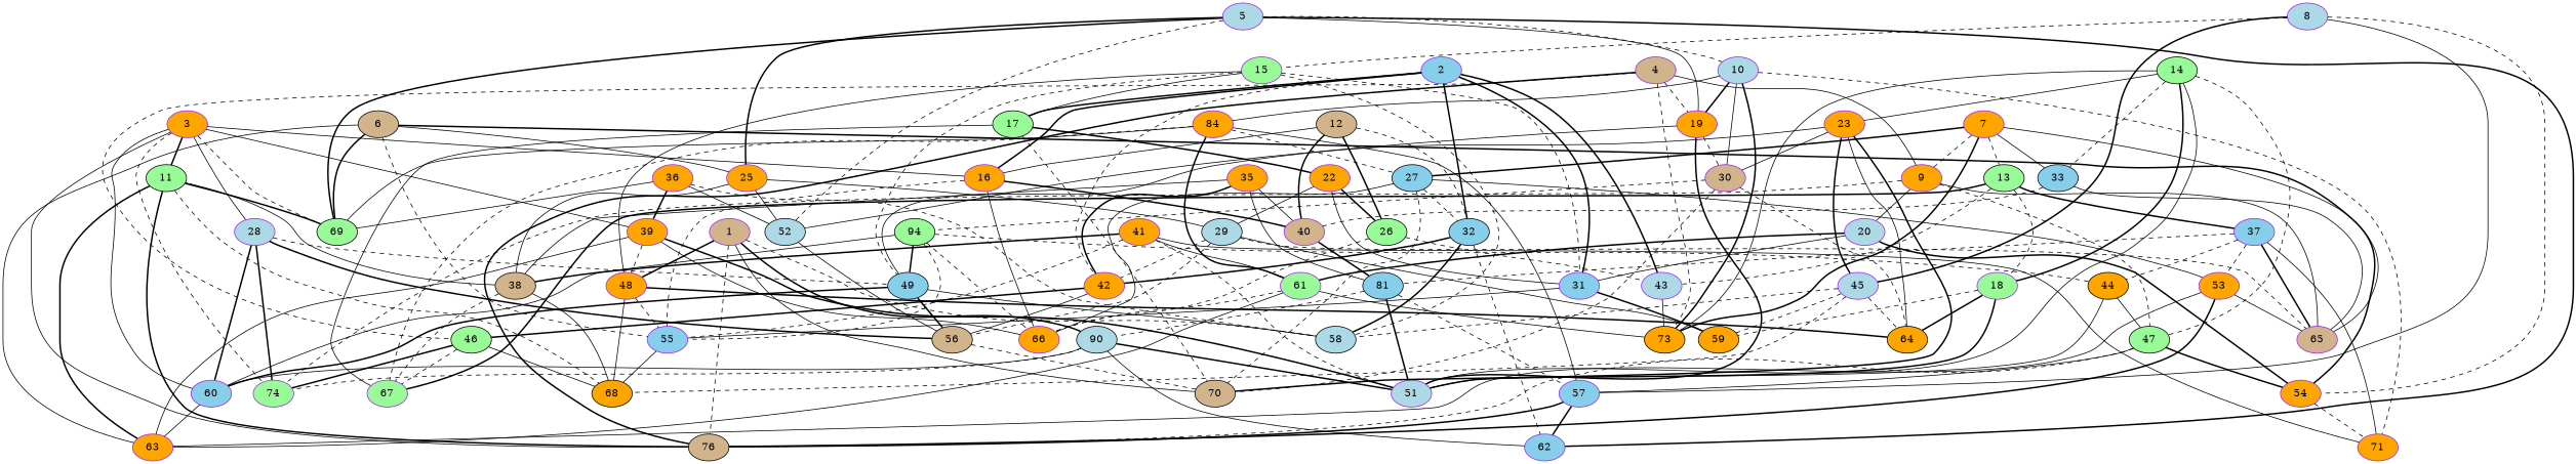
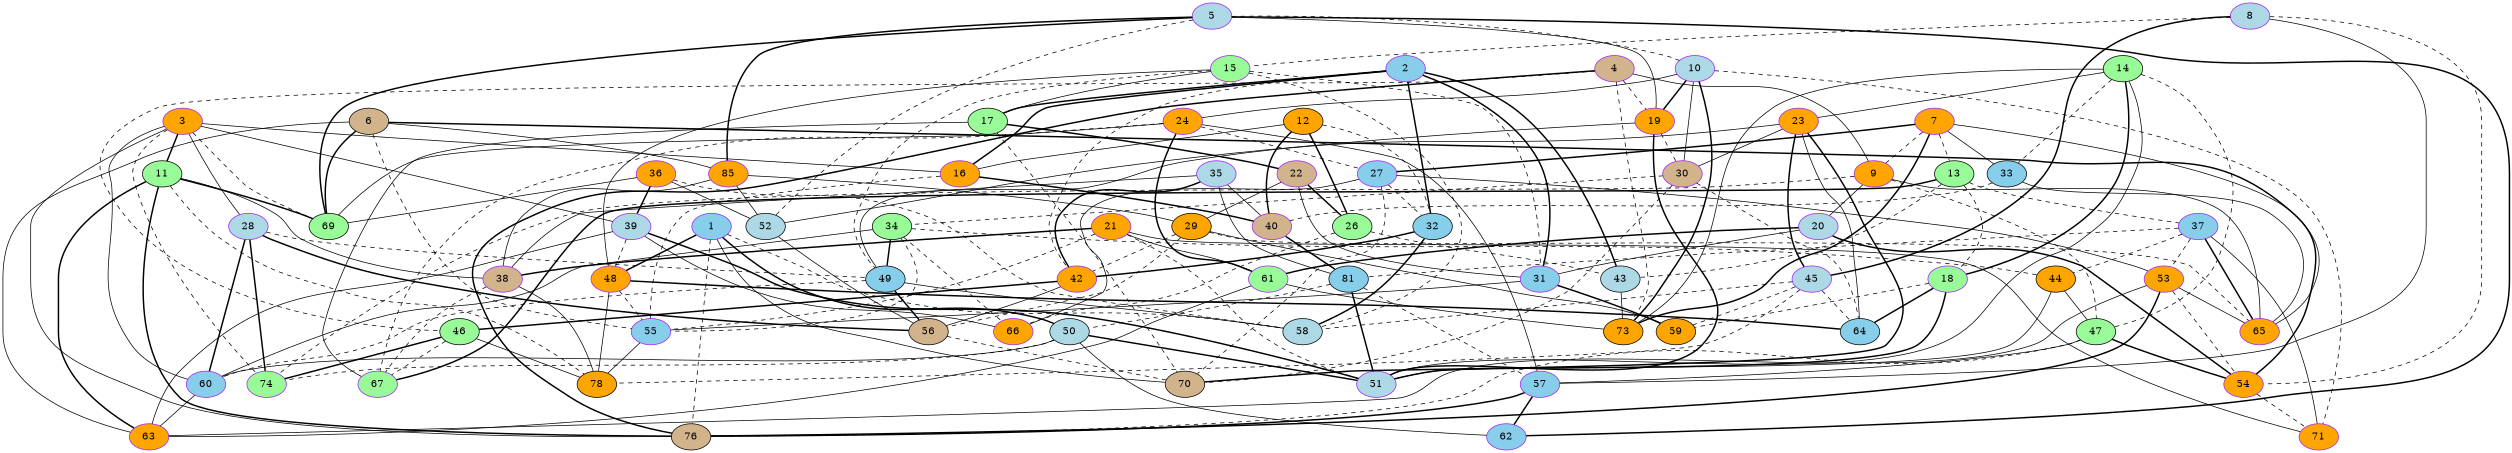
  graph {
    node [color=purple fillcolor=orange style=filled]
    edge [style=dashed weight=1.0]
-   1 [fillcolor=tan]
+   1 [fillcolor=skyblue]
    48
-   50 [color=black fillcolor=lightblue label=90]
+   50 [color=black fillcolor=lightblue]
    58 [color=black fillcolor=lightblue]
    70 [color=black fillcolor=tan]
    n6 [color=black fillcolor=tan label=76]
    55 [fillcolor=skyblue]
-   68 [color=black]
-   64 [color=black]
+   68 [color=black label=78]
+   64 [color=black fillcolor=skyblue]
    60 [fillcolor=skyblue]
    74 [fillcolor=palegreen]
    62 [fillcolor=skyblue]
    51 [fillcolor=lightblue]
    2 [fillcolor=skyblue]
    16
    17 [color=black fillcolor=palegreen]
    31 [fillcolor=skyblue]
    32 [color=black fillcolor=skyblue]
    42
-   43 [fillcolor=lightblue]
+   43 [color=black fillcolor=lightblue]
    40 [fillcolor=tan]
    66
    67 [fillcolor=palegreen]
-   22
+   22 [fillcolor=tan]
    59 [color=black]
    46 [color=black fillcolor=palegreen]
    56 [color=black fillcolor=tan]
    73 [color=black]
    3
    11 [color=black fillcolor=palegreen]
    28 [fillcolor=lightblue]
-   39
+   39 [fillcolor=lightblue]
    69 [color=black fillcolor=palegreen]
    63
-   38 [color=black fillcolor=tan]
+   38 [fillcolor=tan]
    49 [color=black fillcolor=skyblue]
    4 [fillcolor=tan]
    9
    19
    6 [color=black fillcolor=tan]
-   25
+   25 [label=85]
    54
-   65 [fillcolor=tan]
+   65
    20 [fillcolor=lightblue]
    47 [color=black fillcolor=palegreen]
    52 [color=black fillcolor=lightblue]
    30 [fillcolor=tan]
    5 [fillcolor=lightblue]
    10 [fillcolor=lightblue]
-   24 [label=84]
+   24
    71
-   29 [color=black fillcolor=lightblue]
+   29 [color=black]
    7
    13 [color=black fillcolor=palegreen]
-   27 [color=black fillcolor=skyblue]
+   27 [fillcolor=skyblue]
    33 [color=black fillcolor=skyblue]
    18 [fillcolor=palegreen]
    37 [fillcolor=skyblue]
    53
    8 [fillcolor=lightblue]
    15 [fillcolor=palegreen]
    45 [fillcolor=lightblue]
    57 [fillcolor=skyblue]
    61 [fillcolor=palegreen]
-   34 [color=black fillcolor=palegreen label=94]
-   12 [color=black fillcolor=tan]
+   34 [color=black fillcolor=palegreen]
+   12 [color=black]
    26 [color=black fillcolor=palegreen]
    n68 [color=black fillcolor=skyblue label=81]
    44 [color=black]
    14 [color=black fillcolor=palegreen]
    23
-   21 [label=41]
-   35
+   21
+   35 [fillcolor=lightblue]
    36
    1 -- 48 [style=bold]
    1 -- 50 [style=bold]
    1 -- 58
    1 -- 70 [style=solid]
    1 -- n6 [weight=2.0]
    48 -- 55
    48 -- 68 [style=solid]
    48 -- 64 [style=bold]
    50 -- 60 [style=solid]
    50 -- 74
    50 -- 62 [style=solid]
    50 -- 51 [style=bold]
    55 -- 68 [style=solid]
    60 -- 63 [style=solid]
    2 -- 16 [style=bold]
    2 -- 17 [style=bold]
    2 -- 31 [style=bold]
    2 -- 32 [style=bold]
    2 -- 42
    2 -- 43 [style=bold]
    16 -- 55
    16 -- 40 [style=bold]
-   16 -- 66 [style=solid]
    17 -- 70
    17 -- 67 [style=solid weight=2.0]
    17 -- 22 [style=bold]
    31 -- 55 [style=solid]
    31 -- 59 [style=bold]
    32 -- 58 [style=bold]
-   32 -- 62
    32 -- 42 [style=bold]
    42 -- 46 [style=bold]
    42 -- 56 [style=solid]
    43 -- 73 [style=solid]
    40 -- n68 [style=bold]
    22 -- 31 [style=solid]
    22 -- 29 [style=solid]
    22 -- 26 [style=bold]
    46 -- 68 [style=solid]
    46 -- 74 [style=bold weight=2.0]
    46 -- 67
    56 -- 70
    3 -- n6 [style=solid]
    3 -- 60 [style=solid]
    3 -- 74
    3 -- 16 [style=solid]
    3 -- 11 [style=bold]
    3 -- 28 [style=solid]
    3 -- 39 [style=solid]
    3 -- 69
    11 -- n6 [style=bold]
    11 -- 68
    11 -- 69 [style=bold]
    11 -- 63 [style=bold]
    11 -- 38 [style=solid]
    28 -- 60 [style=bold]
    28 -- 74 [style=bold weight=3.0]
    28 -- 56 [style=bold]
    28 -- 49 [weight=2.0]
    39 -- 48
    39 -- 51 [style=bold]
    39 -- 66 [style=solid]
    39 -- 63 [style=solid]
    38 -- 68 [style=solid]
    38 -- 67
    49 -- 58 [style=solid]
-   49 -- 60 [style=bold]
+   49 -- 60
    49 -- 56 [style=bold]
    4 -- n6 [style=bold]
    4 -- 46
    4 -- 73
    4 -- 9 [style=solid]
    4 -- 19
    9 -- 74
    9 -- 65 [style=solid]
    9 -- 20 [style=solid]
    9 -- 47
    19 -- 51 [style=bold]
    19 -- 52 [style=solid]
    19 -- 30
    6 -- 55
    6 -- 69 [style=bold]
    6 -- 63 [style=solid]
    6 -- 25 [style=solid]
    6 -- 54 [style=bold]
    25 -- 38 [style=solid]
    25 -- 52 [style=solid weight=2.0]
    25 -- 29 [style=solid]
    54 -- 71
    20 -- 31 [style=solid]
    20 -- 54 [style=bold]
    20 -- 61 [style=bold]
    47 -- n6
    47 -- 54 [style=bold]
    47 -- 57 [style=solid]
    52 -- 56 [style=solid]
    30 -- 70
    30 -- 64
    30 -- 34
    5 -- 62 [style=bold]
    5 -- 69 [style=bold]
    5 -- 19 [style=solid]
    5 -- 25 [style=bold]
    5 -- 52
    5 -- 10
    10 -- 73 [style=bold]
    10 -- 19 [style=bold]
    10 -- 30 [style=solid]
    10 -- 24 [style=solid]
    10 -- 71
    24 -- 67
    24 -- 69 [style=solid]
    24 -- 27
    24 -- 57 [style=solid]
    24 -- 61 [style=bold]
    29 -- 42
    29 -- 59 [style=solid]
    29 -- 56
    29 -- 65
    7 -- 73 [style=bold]
    7 -- 9
    7 -- 65 [style=solid]
    7 -- 13
    7 -- 27 [style=bold]
    7 -- 33 [style=solid]
    13 -- 43 [weight=2.0]
    13 -- 67 [style=bold]
    13 -- 18
-   13 -- 37 [style=bold]
+   13 -- 37
    27 -- 70
    27 -- 32
    27 -- 66 [style=solid]
    27 -- 53 [style=solid]
    33 -- 40
    33 -- 65 [style=solid]
    18 -- 64 [style=bold weight=2.0]
    18 -- 51 [style=bold]
    18 -- 59
    37 -- 65 [style=bold]
    37 -- 71 [style=solid]
    37 -- 53
    37 -- n68
    37 -- 44
    53 -- n6 [style=bold]
    53 -- 63 [style=solid]
+   53 -- 54
    53 -- 65 [style=solid]
    8 -- 54
    8 -- 15
    8 -- 45 [style=bold]
    8 -- 57 [style=solid]
    15 -- 48 [style=solid]
    15 -- 58
    15 -- 17 [style=solid]
    15 -- 31
    15 -- 49
    45 -- 58
    45 -- 68
    45 -- 64
    45 -- 59
    57 -- n6 [style=bold]
    57 -- 62 [style=bold]
-   61 -- 66
    61 -- 73 [style=solid]
    61 -- 63 [style=solid]
    34 -- 55
    34 -- 60 [style=solid]
    34 -- 66
    34 -- 49 [style=bold]
    34 -- 44
    12 -- 16 [style=solid]
    12 -- 32
    12 -- 40 [style=bold weight=2.0]
    12 -- 26 [style=bold weight=2.0]
    26 -- 43 [weight=2.0]
    26 -- 66
    n68 -- 50
    n68 -- 51 [style=bold]
    n68 -- 57
    44 -- 51 [style=solid]
    44 -- 47 [style=solid]
    14 -- 51 [style=solid]
    14 -- 73 [style=solid]
    14 -- 47
    14 -- 33
    14 -- 18 [style=bold]
    14 -- 23 [style=solid]
    23 -- 70 [style=bold]
    23 -- 64 [style=solid]
    23 -- 49 [style=solid]
    23 -- 30 [style=solid]
    23 -- 45 [style=bold]
    21 -- 55 [weight=2.0]
    21 -- 51
    21 -- 38 [style=bold]
    21 -- 71 [style=solid]
    21 -- 61 [style=solid]
    35 -- 42 [style=bold]
    35 -- 40 [style=solid]
    35 -- 38 [style=solid]
    35 -- n68 [style=solid]
    36 -- 58
    36 -- 39 [style=bold]
    36 -- 69 [style=solid]
    36 -- 52 [style=solid]
  }
